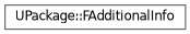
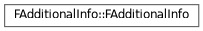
  digraph {
    rankdir=LR
-   n1 [color=grey40 fillcolor=white fontname=Helvetica fontsize=10 height=0.2 label="UPackage::FAdditionalInfo" shape=box style=filled width=0.4]
+   n1 [color=grey40 fillcolor=white fontname=Helvetica fontsize=10 height=0.2 label="FAdditionalInfo::FAdditionalInfo" shape=box style=filled width=0.4]
  }
